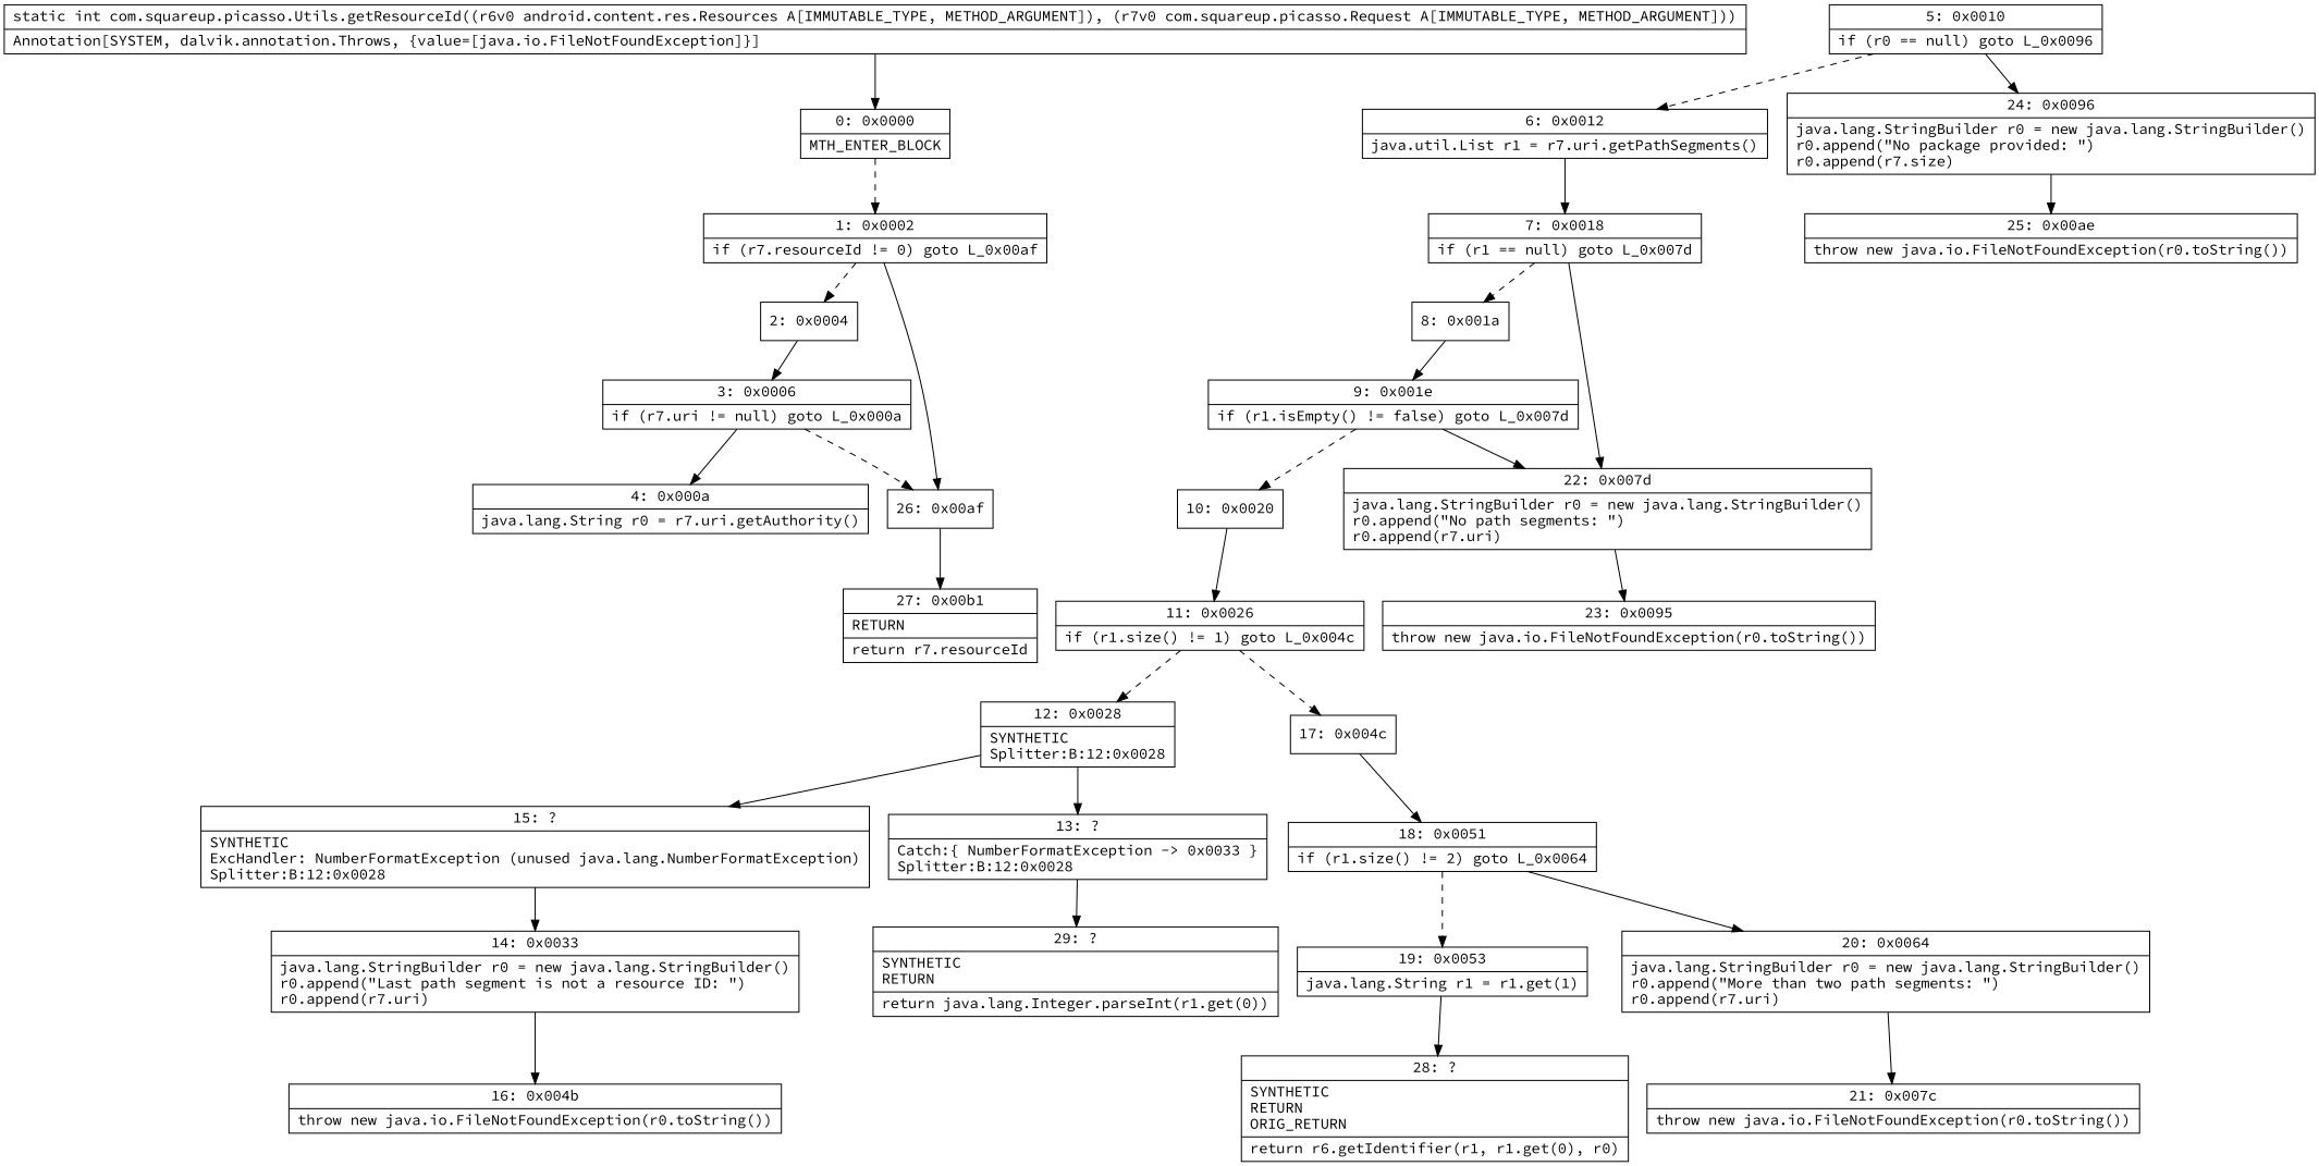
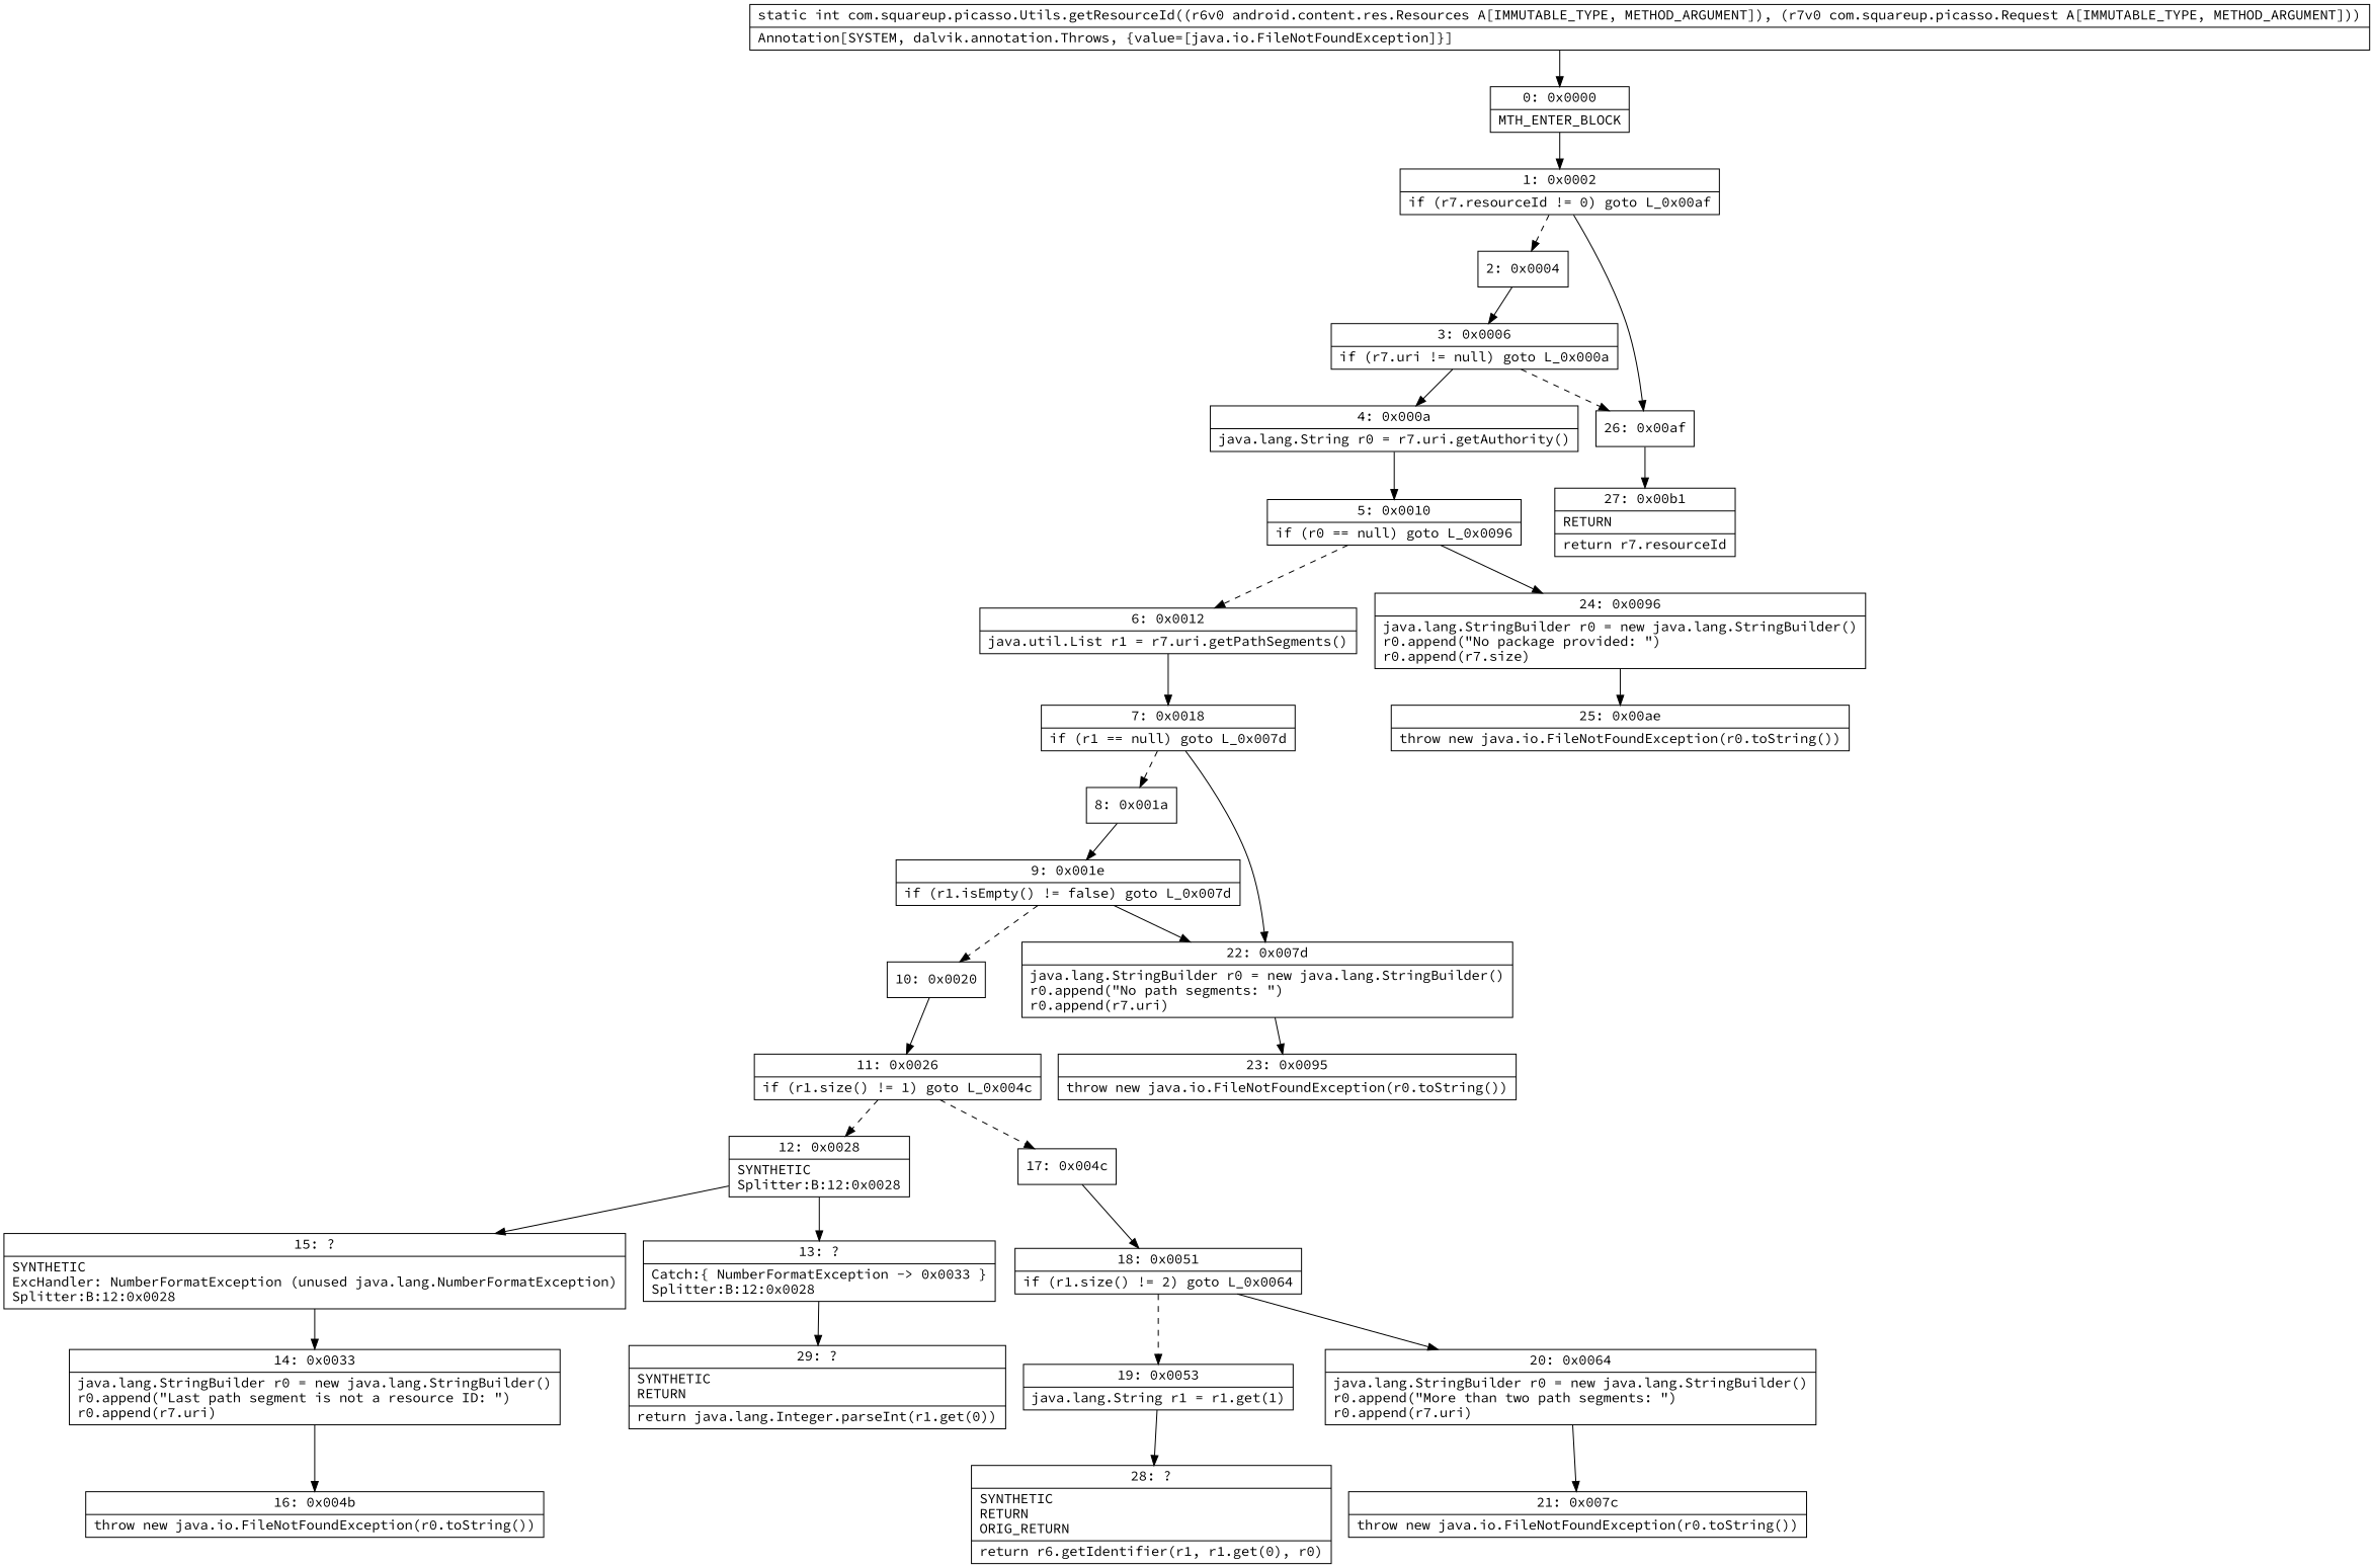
  digraph {
    fontname="Source Code Pro"
    node [fontname="Source Code Pro" shape=record]
    edge [fontname="Source Code Pro"]
    n1 [label="{0\:\ 0x0000|MTH_ENTER_BLOCK\l}"]
    n2 [label="{1\:\ 0x0002|if (r7.resourceId != 0) goto L_0x00af\l}"]
    n3 [label="{2\:\ 0x0004}"]
    n4 [label="{26\:\ 0x00af}"]
    n5 [label="{3\:\ 0x0006|if (r7.uri != null) goto L_0x000a\l}"]
    n6 [label="{27\:\ 0x00b1|RETURN\l|return r7.resourceId\l}"]
    n7 [label="{4\:\ 0x000a|java.lang.String r0 = r7.uri.getAuthority()\l}"]
    n8 [label="{5\:\ 0x0010|if (r0 == null) goto L_0x0096\l}"]
    n9 [label="{6\:\ 0x0012|java.util.List r1 = r7.uri.getPathSegments()\l}"]
    n10 [label="{24\:\ 0x0096|java.lang.StringBuilder r0 = new java.lang.StringBuilder()\lr0.append(\"No package provided: \")\lr0.append(r7.size)\l}"]
    n11 [label="{7\:\ 0x0018|if (r1 == null) goto L_0x007d\l}"]
    n12 [label="{25\:\ 0x00ae|throw new java.io.FileNotFoundException(r0.toString())\l}"]
    n13 [label="{8\:\ 0x001a}"]
    n14 [label="{22\:\ 0x007d|java.lang.StringBuilder r0 = new java.lang.StringBuilder()\lr0.append(\"No path segments: \")\lr0.append(r7.uri)\l}"]
    n15 [label="{9\:\ 0x001e|if (r1.isEmpty() != false) goto L_0x007d\l}"]
    n16 [label="{23\:\ 0x0095|throw new java.io.FileNotFoundException(r0.toString())\l}"]
    n17 [label="{10\:\ 0x0020}"]
    n18 [label="{11\:\ 0x0026|if (r1.size() != 1) goto L_0x004c\l}"]
    n19 [label="{12\:\ 0x0028|SYNTHETIC\lSplitter:B:12:0x0028\l}"]
    n20 [label="{17\:\ 0x004c}"]
    n21 [label="{13\:\ ?|Catch:\{ NumberFormatException \-\> 0x0033 \}\lSplitter:B:12:0x0028\l}"]
    n22 [label="{15\:\ ?|SYNTHETIC\lExcHandler: NumberFormatException (unused java.lang.NumberFormatException)\lSplitter:B:12:0x0028\l}"]
    n23 [label="{18\:\ 0x0051|if (r1.size() != 2) goto L_0x0064\l}"]
    n24 [label="{29\:\ ?|SYNTHETIC\lRETURN\l|return java.lang.Integer.parseInt(r1.get(0))\l}"]
    n25 [label="{14\:\ 0x0033|java.lang.StringBuilder r0 = new java.lang.StringBuilder()\lr0.append(\"Last path segment is not a resource ID: \")\lr0.append(r7.uri)\l}"]
    n26 [label="{16\:\ 0x004b|throw new java.io.FileNotFoundException(r0.toString())\l}"]
    n27 [label="{19\:\ 0x0053|java.lang.String r1 = r1.get(1)\l}"]
    n28 [label="{20\:\ 0x0064|java.lang.StringBuilder r0 = new java.lang.StringBuilder()\lr0.append(\"More than two path segments: \")\lr0.append(r7.uri)\l}"]
    n29 [label="{28\:\ ?|SYNTHETIC\lRETURN\lORIG_RETURN\l|return r6.getIdentifier(r1, r1.get(0), r0)\l}"]
    n30 [label="{21\:\ 0x007c|throw new java.io.FileNotFoundException(r0.toString())\l}"]
    n31 [label="{static int com.squareup.picasso.Utils.getResourceId((r6v0 android.content.res.Resources A[IMMUTABLE_TYPE, METHOD_ARGUMENT]), (r7v0 com.squareup.picasso.Request A[IMMUTABLE_TYPE, METHOD_ARGUMENT]))  | Annotation[SYSTEM, dalvik.annotation.Throws, \{value=[java.io.FileNotFoundException]\}]\l}"]
-   n1 -> n2 [style=dashed]
+   n1 -> n2
    n2 -> n3 [style=dashed]
    n2 -> n4
    n3 -> n5
    n4 -> n6
    n5 -> n4 [style=dashed]
    n5 -> n7
+   n7 -> n8
    n8 -> n9 [style=dashed]
    n8 -> n10
    n9 -> n11
    n10 -> n12
    n11 -> n13 [style=dashed]
    n11 -> n14
    n13 -> n15
    n14 -> n16
    n15 -> n14
    n15 -> n17 [style=dashed]
    n17 -> n18
    n18 -> n19 [style=dashed]
    n18 -> n20 [style=dashed]
    n19 -> n21
    n19 -> n22
    n20 -> n23
    n21 -> n24
    n22 -> n25
    n23 -> n27 [style=dashed]
    n23 -> n28
    n25 -> n26
    n27 -> n29
    n28 -> n30
    n31 -> n1
  }
